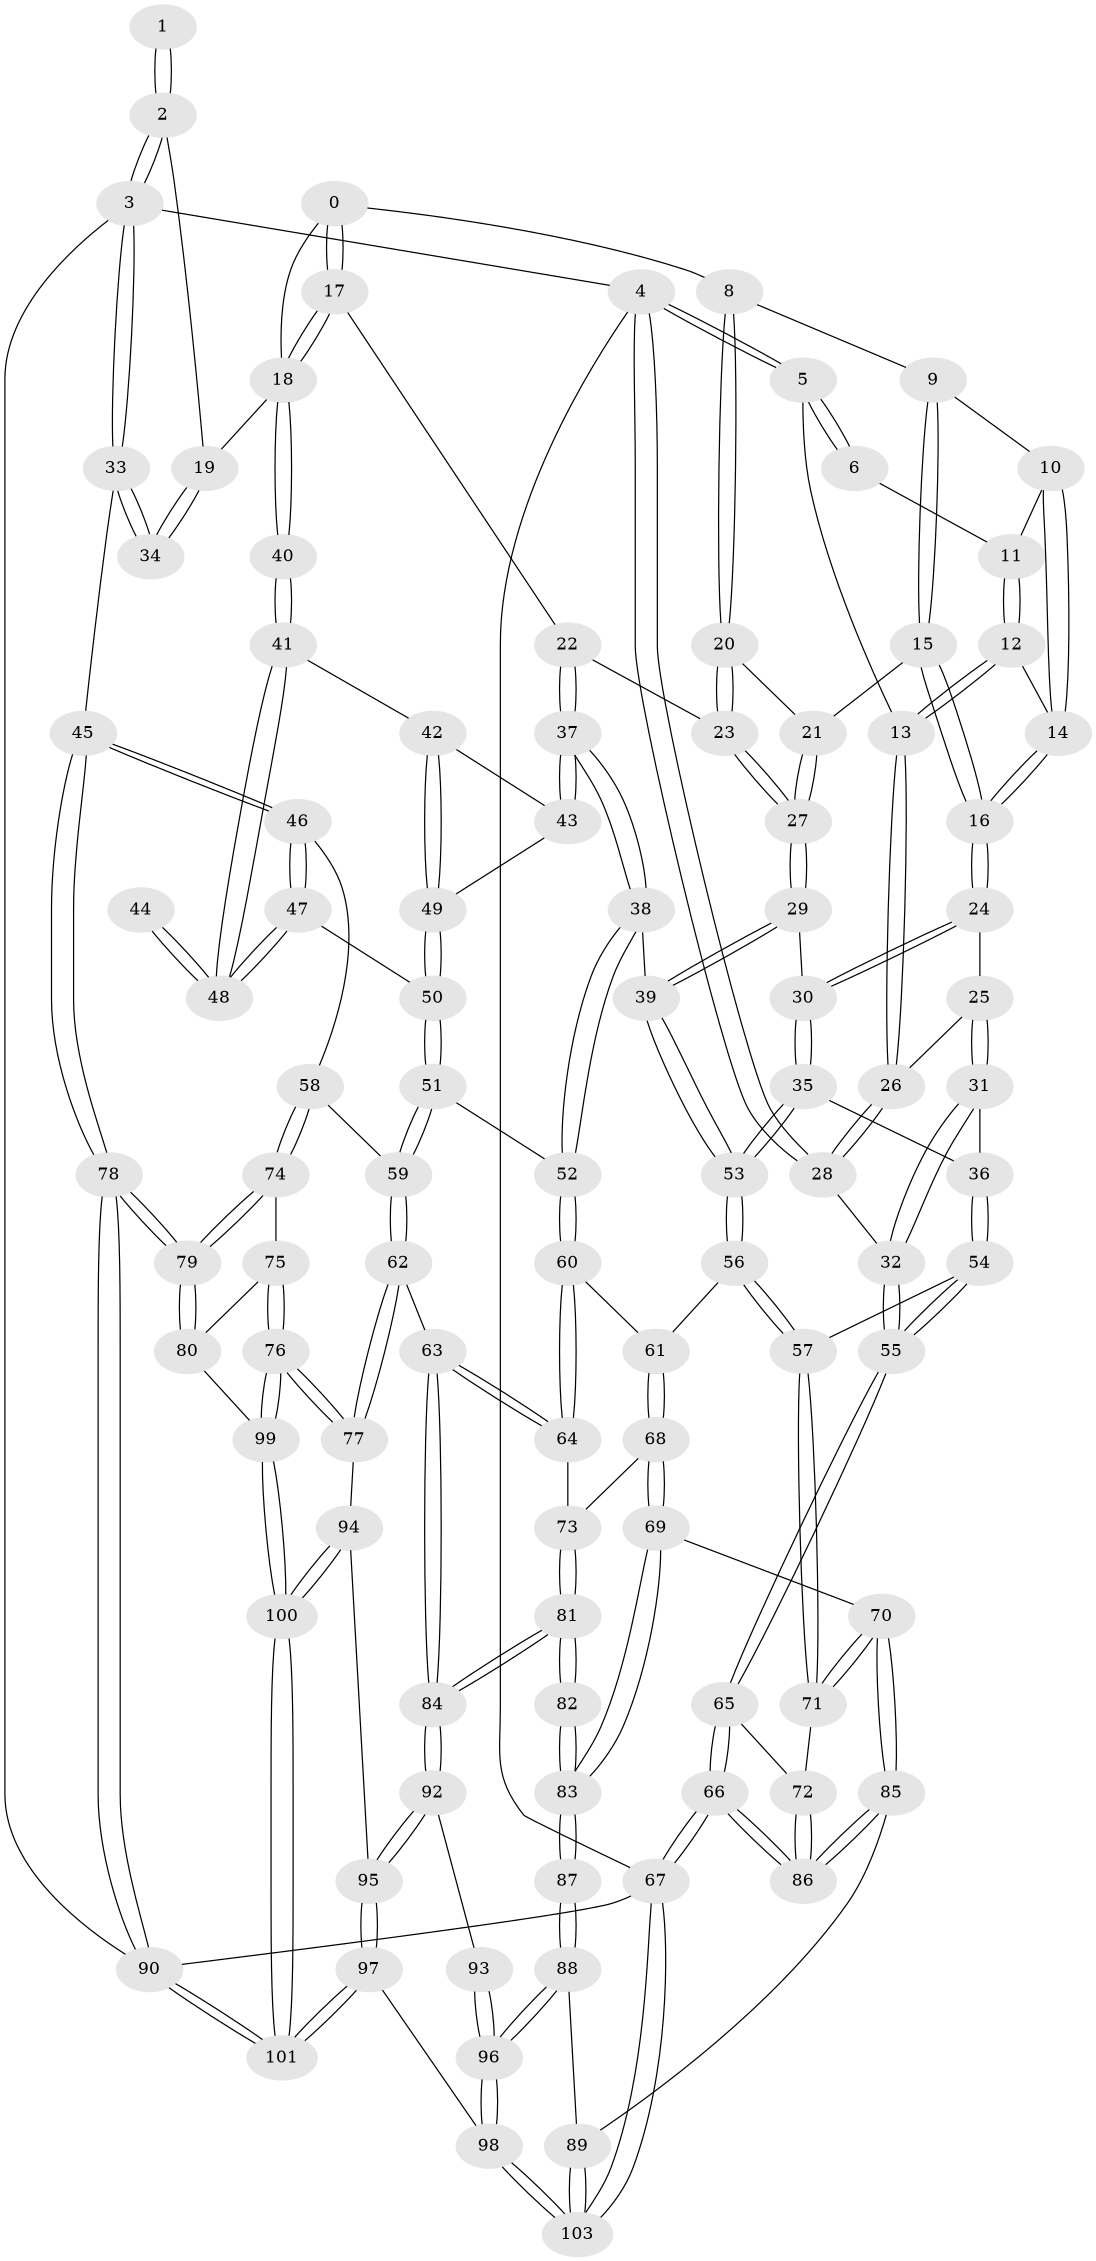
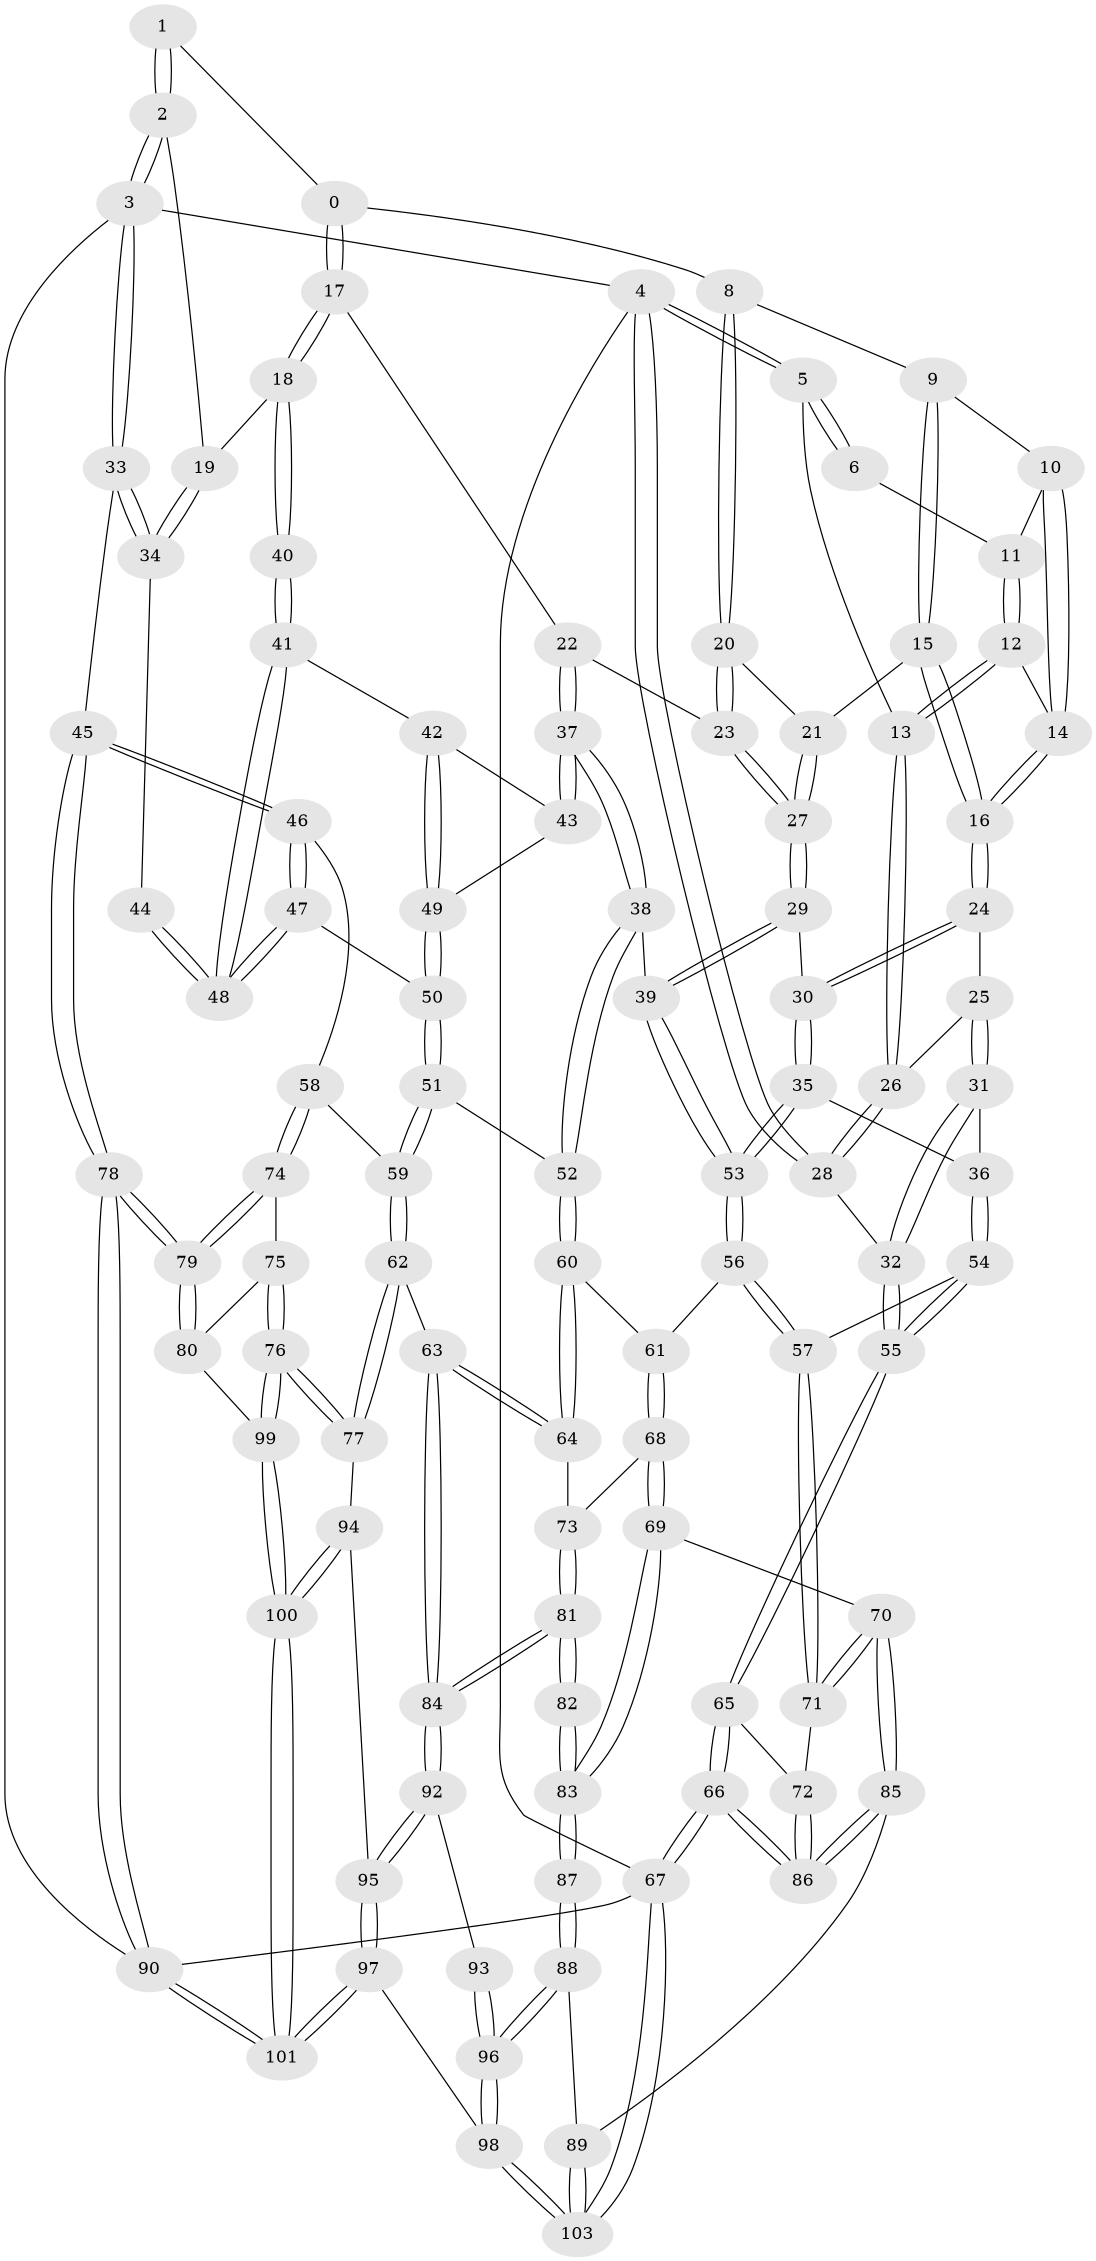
  graph {
    node [color=gray90 style=filled]
    1
    2
    n3 [label=0]
    3
    19
    8
    17
    4
    33
    90
    34
    5
    28
    67
    45
    101
    6
    13
    32
    n20 [label=103]
    11
    26
    12
    9
    20
    18
    22
    10
    15
    21
    23
    14
    16
    24
    27
    25
    30
    40
    37
    41
    44
    29
    38
    43
    31
    35
    36
    39
    55
    53
    54
    65
    46
    78
    48
    56
    57
    52
    49
    60
    42
    50
    47
    58
    79
    59
    74
    51
    62
    61
    64
    71
    66
    72
    68
    75
    63
    77
    73
    69
    84
    94
    92
    81
    86
    70
    83
    85
    87
    89
    82
    76
    80
    99
    100
    95
    88
    93
    96
    98
    97
    1 -- 2
    1 -- 2
-   18 -- n3
+   1 -- n3
    2 -- 3
    2 -- 3
    2 -- 19
    n3 -- 8
    n3 -- 17
    n3 -- 17
    3 -- 4
    3 -- 33
    3 -- 33
    3 -- 90
    19 -- 34
    19 -- 34
    8 -- 9
    8 -- 20
    8 -- 20
    17 -- 18
    17 -- 18
    17 -- 22
    4 -- 5
    4 -- 5
    4 -- 28
    4 -- 28
    4 -- 67
    33 -- 34
    33 -- 34
    33 -- 45
    90 -- 101
    90 -- 101
+   34 -- 44
    5 -- 6
    5 -- 6
    5 -- 13
    28 -- 32
    67 -- 90
    67 -- n20
    67 -- n20
    45 -- 46
    45 -- 46
    45 -- 78
    45 -- 78
    6 -- 11
    13 -- 26
    13 -- 26
    32 -- 55
    32 -- 55
    11 -- 12
    11 -- 12
    26 -- 28
    26 -- 28
    12 -- 13
    12 -- 13
    12 -- 14
    9 -- 10
    9 -- 15
    9 -- 15
    20 -- 21
    20 -- 23
    20 -- 23
    18 -- 19
    18 -- 40
    18 -- 40
    22 -- 23
    22 -- 37
    22 -- 37
    10 -- 11
    10 -- 14
    10 -- 14
    15 -- 21
    15 -- 16
    15 -- 16
    21 -- 27
    21 -- 27
    23 -- 27
    23 -- 27
    14 -- 16
    14 -- 16
    16 -- 24
    16 -- 24
    24 -- 25
    24 -- 30
    24 -- 30
    27 -- 29
    27 -- 29
    25 -- 26
    25 -- 31
    25 -- 31
    30 -- 35
    30 -- 35
    40 -- 41
    40 -- 41
    37 -- 38
    37 -- 38
    37 -- 43
    37 -- 43
    41 -- 48
    41 -- 48
    41 -- 42
    44 -- 48
    44 -- 48
    29 -- 30
    29 -- 39
    29 -- 39
    38 -- 39
    38 -- 52
    38 -- 52
    43 -- 49
    31 -- 32
    31 -- 32
    31 -- 36
    35 -- 36
    35 -- 53
    35 -- 53
    36 -- 54
    36 -- 54
    39 -- 53
    39 -- 53
    55 -- 65
    55 -- 65
    53 -- 56
    53 -- 56
    54 -- 55
    54 -- 55
    54 -- 57
    65 -- 66
    65 -- 66
    65 -- 72
    46 -- 47
    46 -- 47
    46 -- 58
    78 -- 90
    78 -- 90
    78 -- 79
    78 -- 79
    56 -- 57
    56 -- 57
    56 -- 61
    57 -- 71
    57 -- 71
    52 -- 60
    52 -- 60
    49 -- 50
    49 -- 50
    60 -- 61
    60 -- 64
    60 -- 64
    42 -- 43
    42 -- 49
    42 -- 49
    50 -- 51
    50 -- 51
    47 -- 48
    47 -- 48
    47 -- 50
    58 -- 59
    58 -- 74
    58 -- 74
    79 -- 80
    79 -- 80
    59 -- 62
    59 -- 62
    74 -- 79
    74 -- 79
    74 -- 75
    51 -- 52
    51 -- 59
    51 -- 59
    62 -- 63
    62 -- 77
    62 -- 77
    61 -- 68
    61 -- 68
    64 -- 73
    71 -- 72
    66 -- 67
    66 -- 67
    66 -- 86
    66 -- 86
    72 -- 86
    72 -- 86
    68 -- 73
    68 -- 69
    68 -- 69
    75 -- 76
    75 -- 76
    75 -- 80
    63 -- 64
    63 -- 64
    63 -- 84
    63 -- 84
    77 -- 94
    73 -- 81
    73 -- 81
    69 -- 70
    69 -- 83
    69 -- 83
    84 -- 92
    84 -- 92
    94 -- 100
    94 -- 100
    94 -- 95
    92 -- 95
    92 -- 95
    92 -- 93
    81 -- 84
    81 -- 84
    81 -- 82
    81 -- 82
    70 -- 71
    70 -- 71
    70 -- 85
    70 -- 85
    83 -- 87
    83 -- 87
    85 -- 86
    85 -- 86
    85 -- 89
    87 -- 88
    87 -- 88
    89 -- n20
    89 -- n20
    82 -- 83
    82 -- 83
    76 -- 77
    76 -- 77
    76 -- 99
    76 -- 99
    80 -- 99
    99 -- 100
    99 -- 100
    100 -- 101
    100 -- 101
    95 -- 97
    95 -- 97
    88 -- 89
    88 -- 96
    88 -- 96
    93 -- 96
    93 -- 96
    96 -- 98
    96 -- 98
    98 -- n20
    98 -- n20
    97 -- 101
    97 -- 101
    97 -- 98
  }
